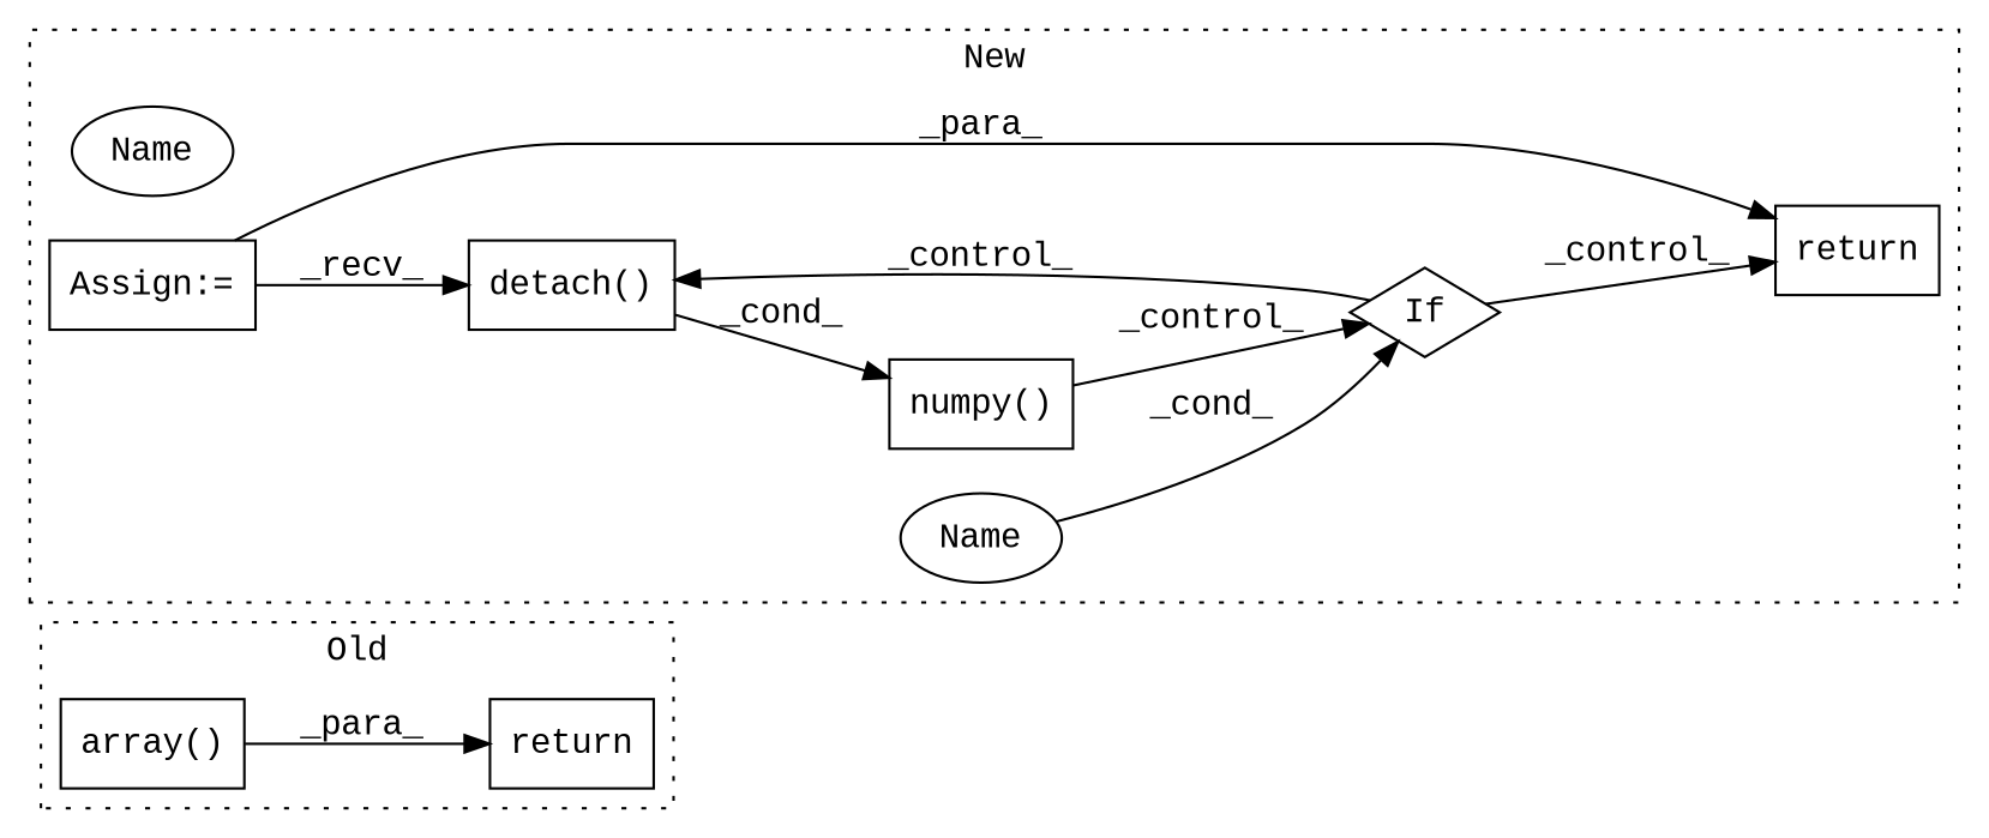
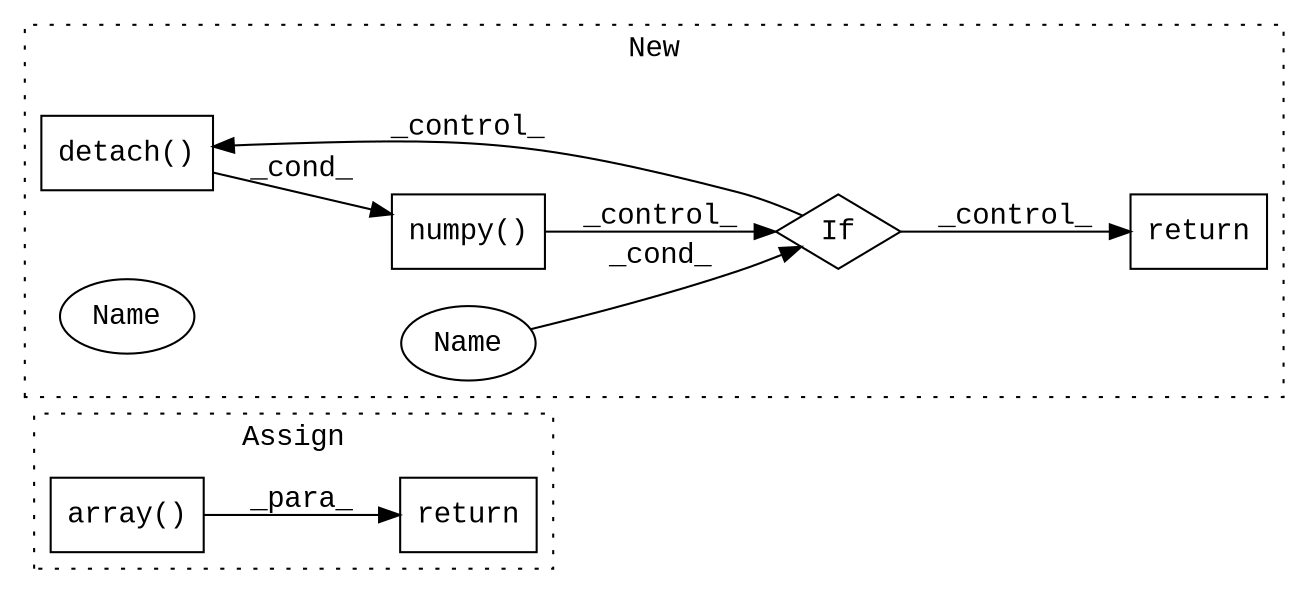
  digraph {
    fontname="Liberation Mono"
    rankdir=LR
    node [a=75 fontname="Liberation Mono" l=20 s=885 shape=box]
    edge [fontname="Liberation Mono"]
    n1 [l="9,1" label="array()" s="516,539"]
    n2 [a=93 l=7 label=return s=509]
    n3 [label="detach()"]
    n4 [l=28 label="numpy()"]
    n5 [a=96 l=3 label=If s=845 shape=diamond]
    n6 [a=87 label=Name s=848 shape=ellipse]
-   n7 [a=68 l=3 label="Assign:=" s=780]
    n8 [a=93 l=7 label=return s=932]
    n9 [a=87 label=Name s=848 shape=ellipse]
    subgraph cluster_1 {
-     label=Old
+     label=Assign
      style=dotted
      n1
      n2
    }
    subgraph cluster_2 {
      label=New
      style=dotted
      n3
      n4
      n5
      n6
-     n7
      n8
      n9
    }
    n1 -> n2 [label=_para_]
    n3 -> n4 [label=_cond_]
    n4 -> n5 [label=_control_]
    n5 -> n3 [label=_control_]
    n5 -> n8 [label=_control_]
-   n7 -> n3 [label=_recv_]
-   n7 -> n8 [label=_para_]
    n9 -> n5 [label=_cond_]
  }
